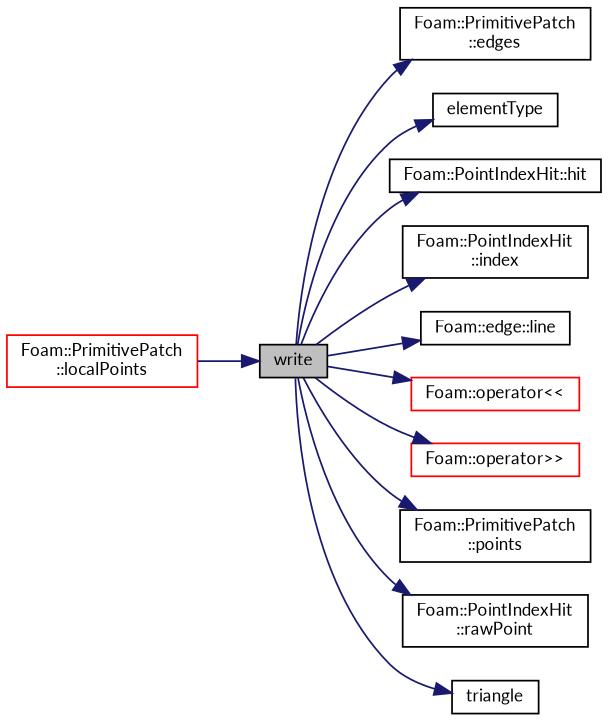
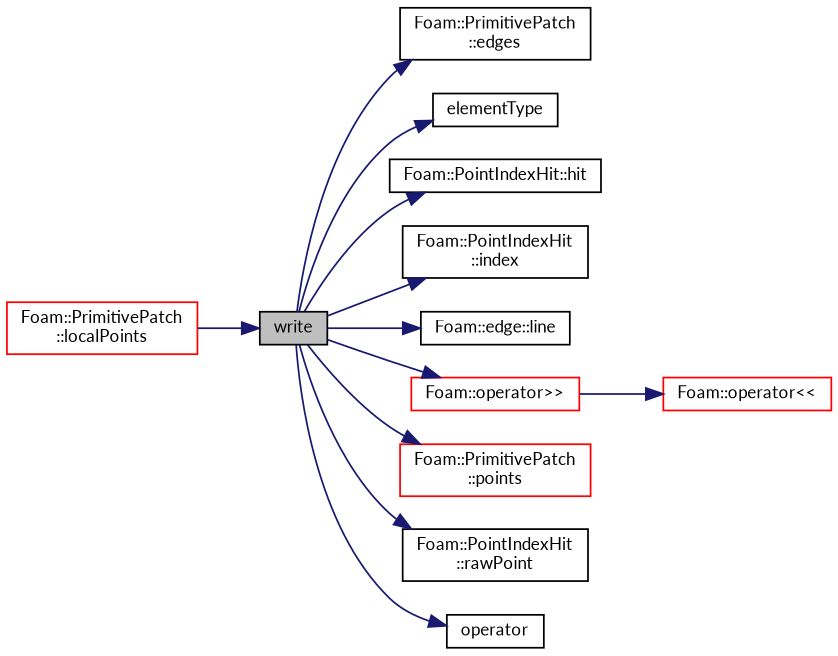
  digraph {
    fontname=Lato
    rankdir=LR
    node [color=black fontname=Lato fontsize=10 shape=record]
    edge [color=midnightblue fontname=Lato fontsize=10 labelfontname=FreeSans labelfontsize=10 style=solid]
    n1 [fillcolor=grey75 fontcolor=black height=0.2 label=write style=filled width=0.4]
    n2 [height=0.2 label="Foam::PrimitivePatch\l::edges" width=0.4]
    n3 [height=0.2 label=elementType width=0.4]
    n4 [height=0.2 label="Foam::PointIndexHit::hit" width=0.4]
    n5 [height=0.2 label="Foam::PointIndexHit\l::index" width=0.4]
    n6 [height=0.2 label="Foam::edge::line" width=0.4]
    n7 [color=red height=0.2 label="Foam::operator\<\<" width=0.4]
    n8 [color=red height=0.2 label="Foam::operator\>\>" width=0.4]
-   n9 [height=0.2 label="Foam::PrimitivePatch\l::points" width=0.4]
+   n9 [color=red height=0.2 label="Foam::PrimitivePatch\l::points" width=0.4]
    n10 [height=0.2 label="Foam::PointIndexHit\l::rawPoint" width=0.4]
-   n11 [height=0.2 label=triangle width=0.4]
+   n11 [height=0.2 label=operator width=0.4]
    n12 [color=red height=0.2 label="Foam::PrimitivePatch\l::localPoints" width=0.4]
    n1 -> n2
    n1 -> n3
    n1 -> n4
    n1 -> n5
    n1 -> n6
-   n1 -> n7
+   n8 -> n7
    n1 -> n8
    n1 -> n9
    n1 -> n10
    n1 -> n11
    n12 -> n1
  }
